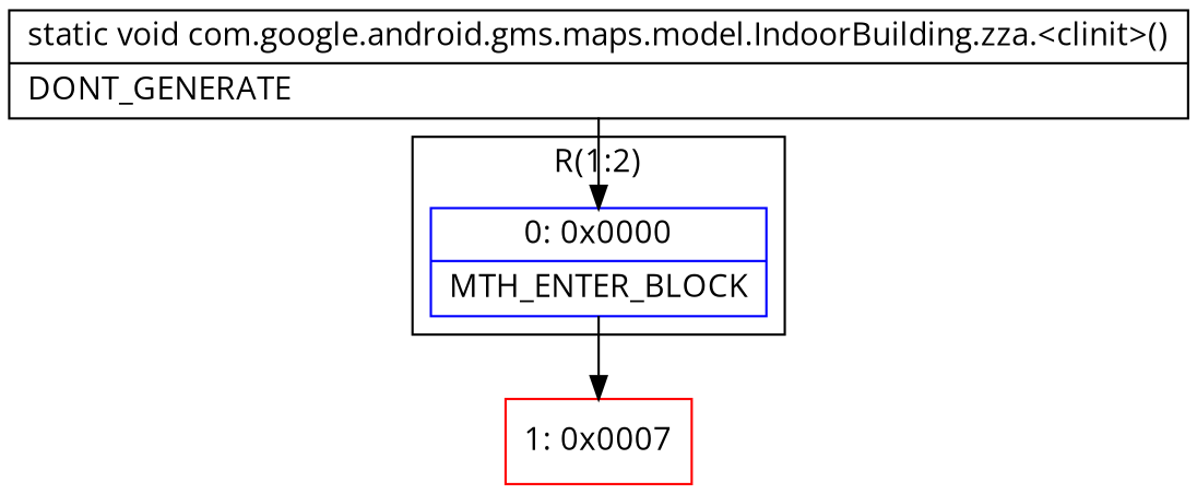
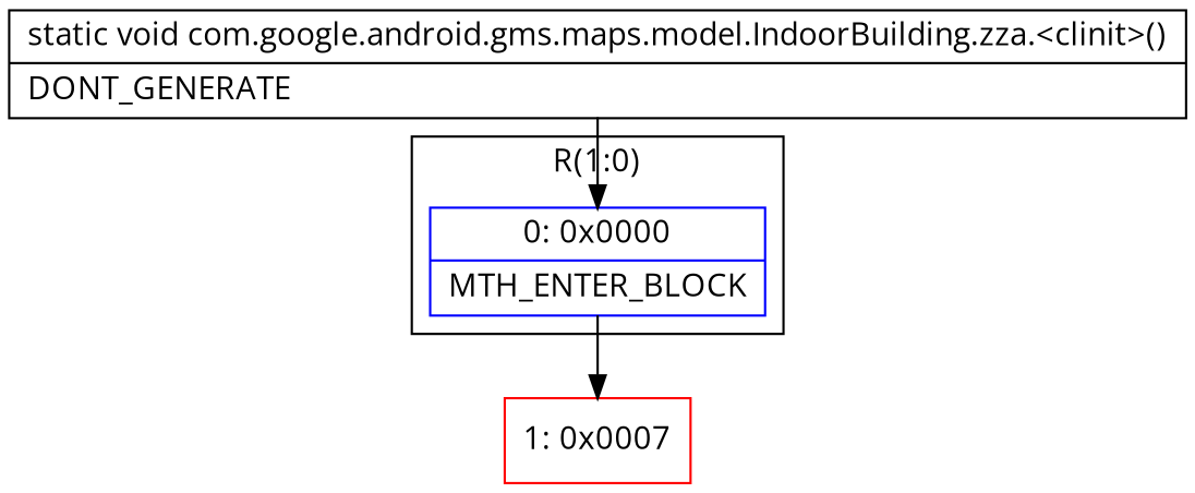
  digraph {
    fontname="Open Sans"
    node [shape=record fontname="Open Sans"]
    edge [fontname="Open Sans"]
    n1 [color=blue label="{0\:\ 0x0000|MTH_ENTER_BLOCK\l}"]
    n2 [color=red label="{1\:\ 0x0007}"]
    n3 [label="{static void com.google.android.gms.maps.model.IndoorBuilding.zza.\<clinit\>()  | DONT_GENERATE\l}"]
    subgraph cluster_1 {
-     label="R(1:2)"
+     label="R(1:0)"
      n1
    }
    n1 -> n2
    n3 -> n1
  }
